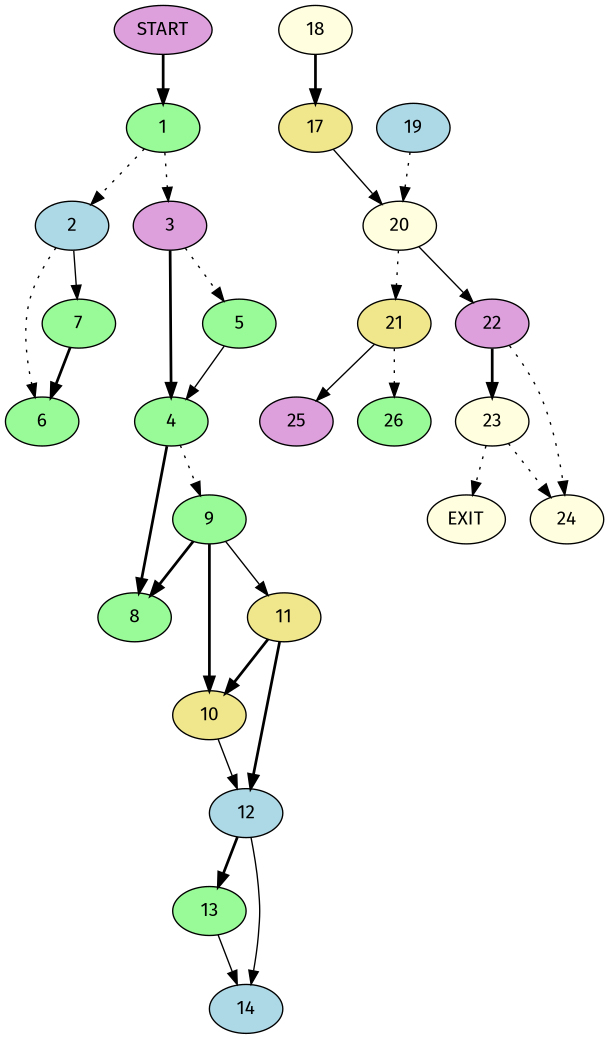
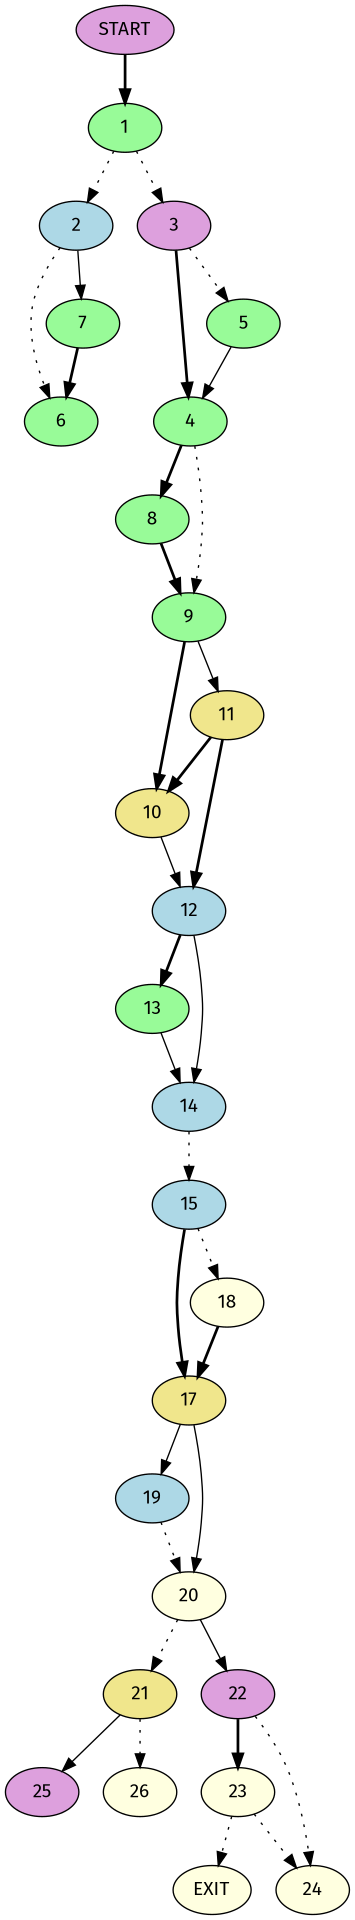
  digraph {
    fontname="Fira Sans"
    node [fillcolor=palegreen fontname="Fira Sans" style=filled]
    edge [fontname="Fira Sans" style=dotted]
    n1 [fillcolor=plum label=START]
    1
    2 [fillcolor=lightblue]
    3 [fillcolor=plum]
    n5 [fillcolor=lightyellow label=EXIT]
    6
    7
    4
    5
    8
    9
    10 [fillcolor=khaki]
    11 [fillcolor=khaki]
    12 [fillcolor=lightblue]
    13
    14 [fillcolor=lightblue]
+   15 [fillcolor=lightblue]
    17 [fillcolor=khaki]
    18 [fillcolor=lightyellow]
    19 [fillcolor=lightblue]
    20 [fillcolor=lightyellow]
    21 [fillcolor=khaki]
    22 [fillcolor=plum]
    25 [fillcolor=plum]
-   26
+   26 [fillcolor=lightyellow]
    23 [fillcolor=lightyellow]
    24 [fillcolor=lightyellow]
    n1 -> 1 [style=bold]
    1 -> 2
    1 -> 3
    2 -> 6
    2 -> 7 [style=solid]
    3 -> 4 [style=bold]
    3 -> 5
    7 -> 6 [style=bold]
    4 -> 8 [style=bold]
    4 -> 9
    5 -> 4 [style=solid]
-   9 -> 8 [style=bold]
+   8 -> 9 [style=bold]
    9 -> 10 [style=bold]
    9 -> 11 [style=solid]
    10 -> 12 [style=solid]
    11 -> 10 [style=bold]
    11 -> 12 [style=bold]
    12 -> 13 [style=bold]
    12 -> 14 [style=solid]
    13 -> 14 [style=solid]
+   14 -> 15
+   15 -> 17 [style=bold]
+   15 -> 18
+   17 -> 19 [style=solid]
    17 -> 20 [style=solid]
    18 -> 17 [style=bold]
    19 -> 20
    20 -> 21
    20 -> 22 [style=solid]
    21 -> 25 [style=solid]
    21 -> 26
    22 -> 23 [style=bold]
    22 -> 24
    23 -> n5
    23 -> 24
  }
